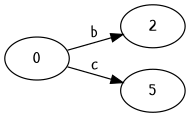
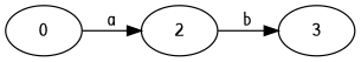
  strict digraph {
    fontname="Patrick Hand"
    rankdir=LR
    node [fontname="Patrick Hand"]
    edge [fontname="Patrick Hand"]
    0
    2
-   5
-   0 -> 2 [label=b]
-   0 -> 5 [label=c]
+   3
+   0 -> 2 [label=a]
+   2 -> 3 [label=b]
  }
